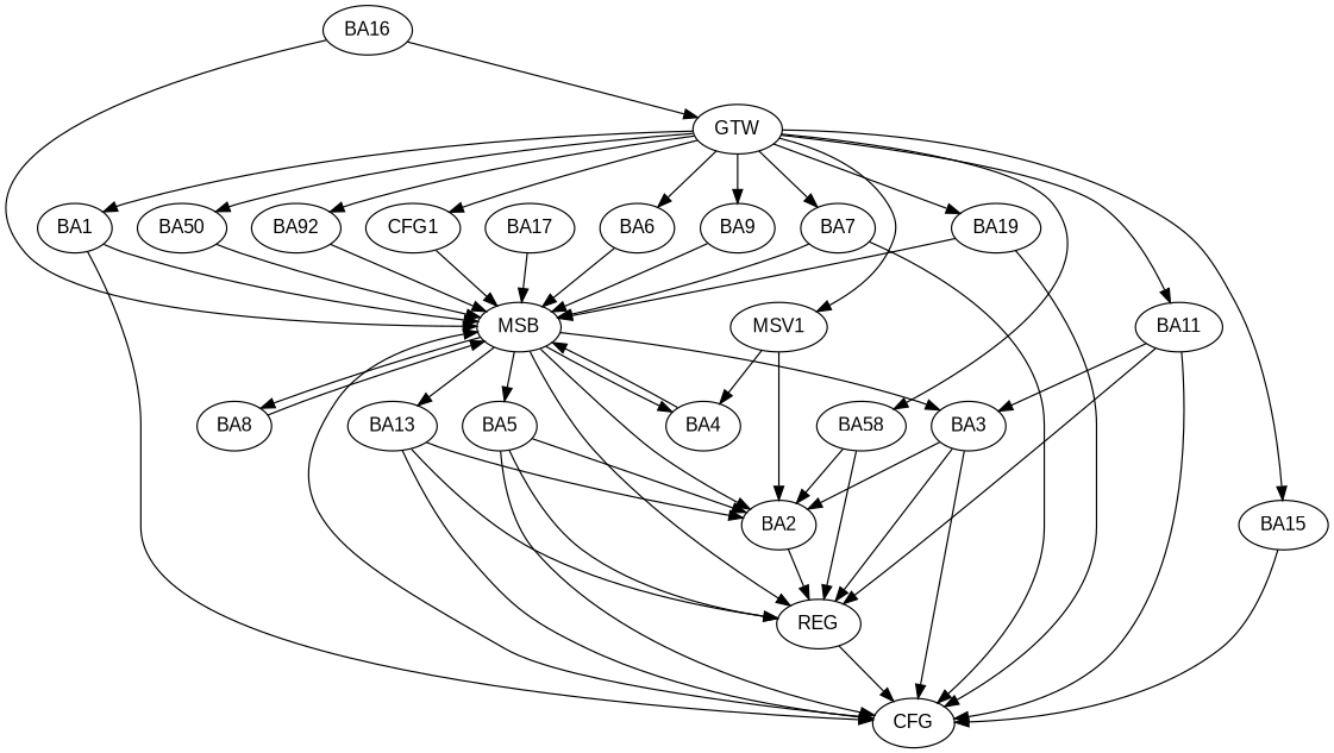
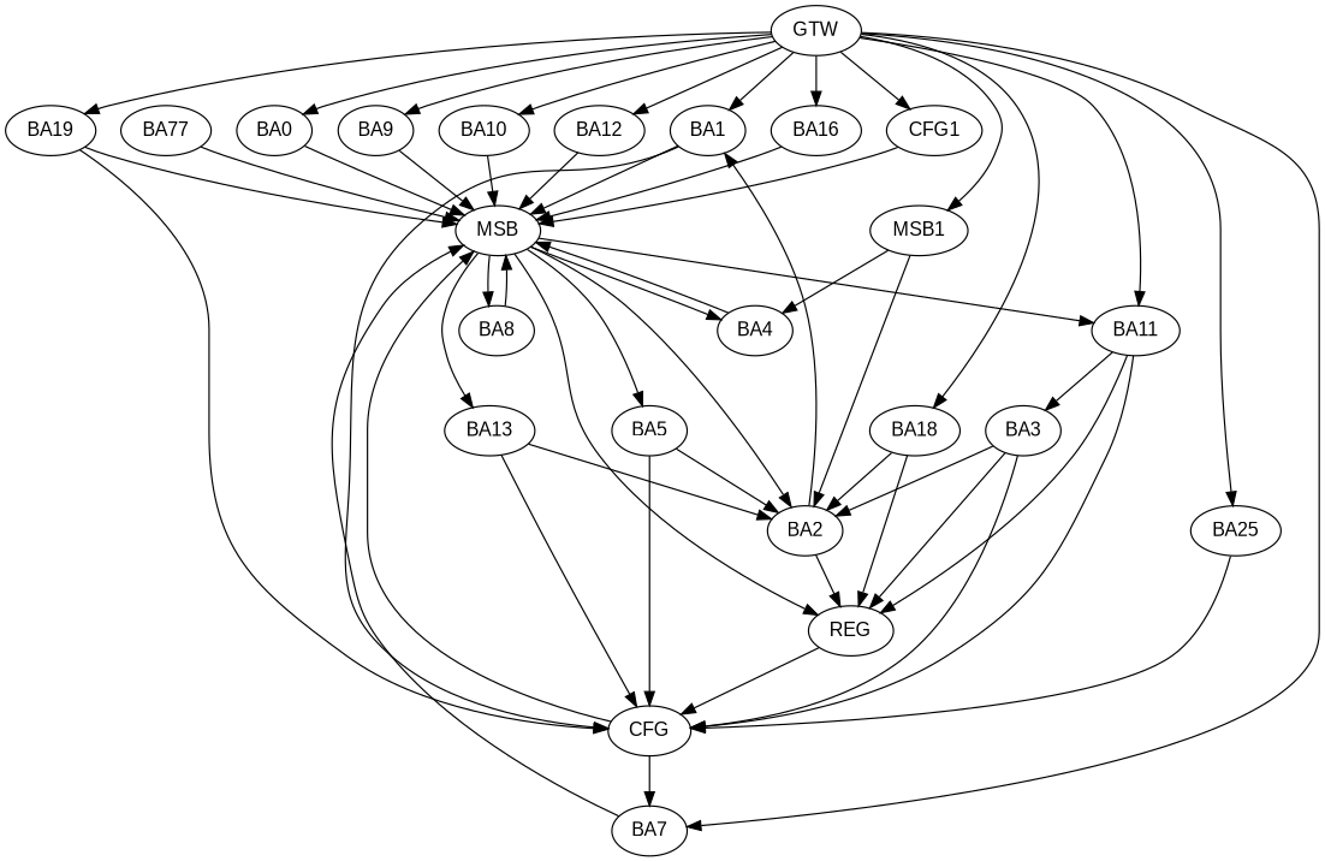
  strict digraph {
    fontname="Liberation Sans"
    node [fontname="Liberation Sans"]
    edge [fontname="Liberation Sans"]
    n1 [label=BA1]
    n2 [label=MSB]
    n3 [label=CFG]
    n4 [label=BA2]
    n5 [label=REG]
    n6 [label=BA3]
    n7 [label=BA4]
    n8 [label=BA5]
    n9 [label=BA8]
    n10 [label=BA13]
-   n11 [label=BA6]
+   n11 [label=BA0]
    n12 [label=BA7]
    n13 [label=BA9]
-   n14 [label=BA50]
+   n14 [label=BA10]
    n15 [label=BA11]
-   n16 [label=BA92]
+   n16 [label=BA12]
    n17 [label=BA19]
-   n18 [label=BA15]
+   n18 [label=BA25]
    n19 [label=BA16]
-   n20 [label=BA17]
-   n21 [label=BA58]
+   n20 [label=BA77]
+   n21 [label=BA18]
    n22 [label=CFG1]
    n23 [label=GTW]
-   n24 [label=MSV1]
+   n24 [label=MSB1]
    n1 -> n2
    n1 -> n3
    n2 -> n4
    n2 -> n5
-   n2 -> n6
+   n2 -> n15
    n2 -> n7
    n2 -> n8
    n2 -> n9
    n2 -> n10
    n3 -> n2
+   n4 -> n1
    n4 -> n5
    n5 -> n3
    n6 -> n3
    n6 -> n4
    n6 -> n5
    n7 -> n2
    n8 -> n3
    n8 -> n4
-   n8 -> n5
    n9 -> n2
    n10 -> n3
    n10 -> n4
-   n10 -> n5
    n11 -> n2
    n12 -> n2
-   n12 -> n3
+   n3 -> n12
    n13 -> n2
    n14 -> n2
    n15 -> n3
    n15 -> n5
    n15 -> n6
    n16 -> n2
    n17 -> n2
    n17 -> n3
    n18 -> n3
    n19 -> n2
    n20 -> n2
    n21 -> n4
    n21 -> n5
    n22 -> n2
    n23 -> n1
    n23 -> n11
    n23 -> n12
    n23 -> n13
    n23 -> n14
    n23 -> n15
    n23 -> n16
    n23 -> n17
    n23 -> n18
-   n19 -> n23
+   n23 -> n19
    n23 -> n21
    n23 -> n22
    n23 -> n24
    n24 -> n4
    n24 -> n7
  }
